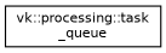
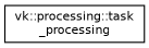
  digraph {
    rankdir=TB
-   n1 [color=black fillcolor=white fontname=Helvetica fontsize=10 height=0.2 label="vk::processing::task\l_queue" shape=record style=filled width=0.4]
+   n1 [color=black fillcolor=white fontname=Helvetica fontsize=10 height=0.2 label="vk::processing::task\l_processing" shape=record style=filled width=0.4]
  }
